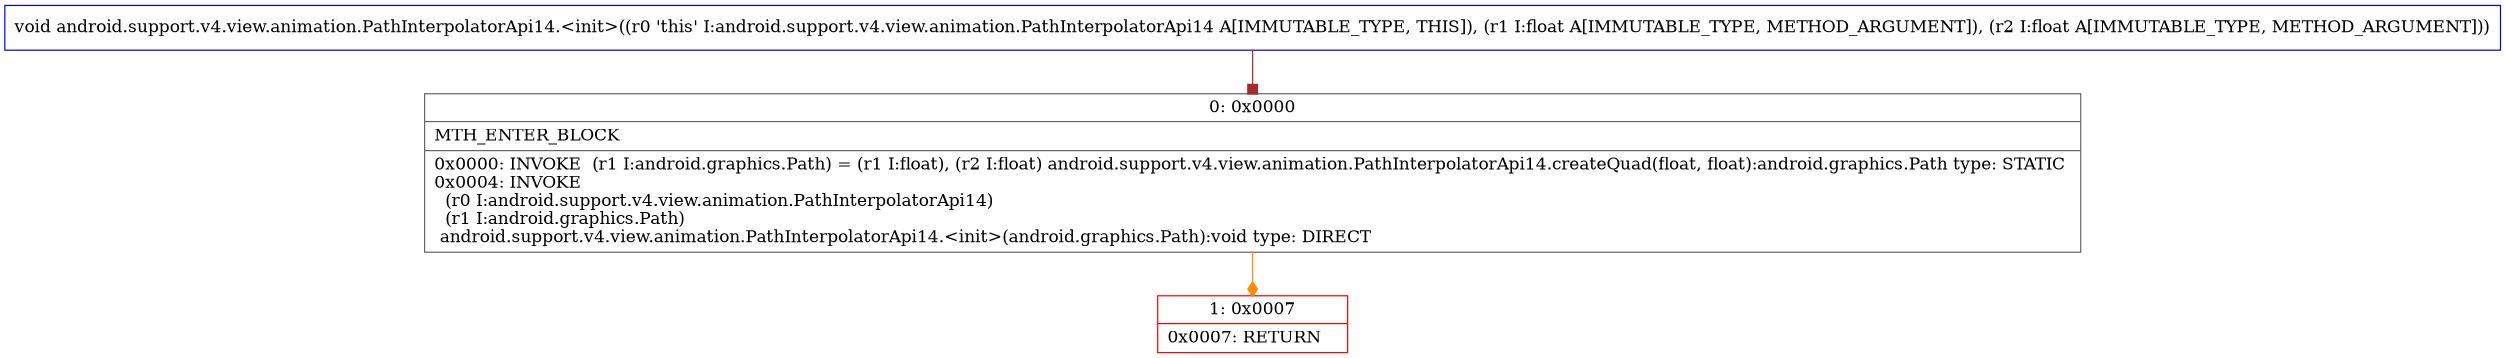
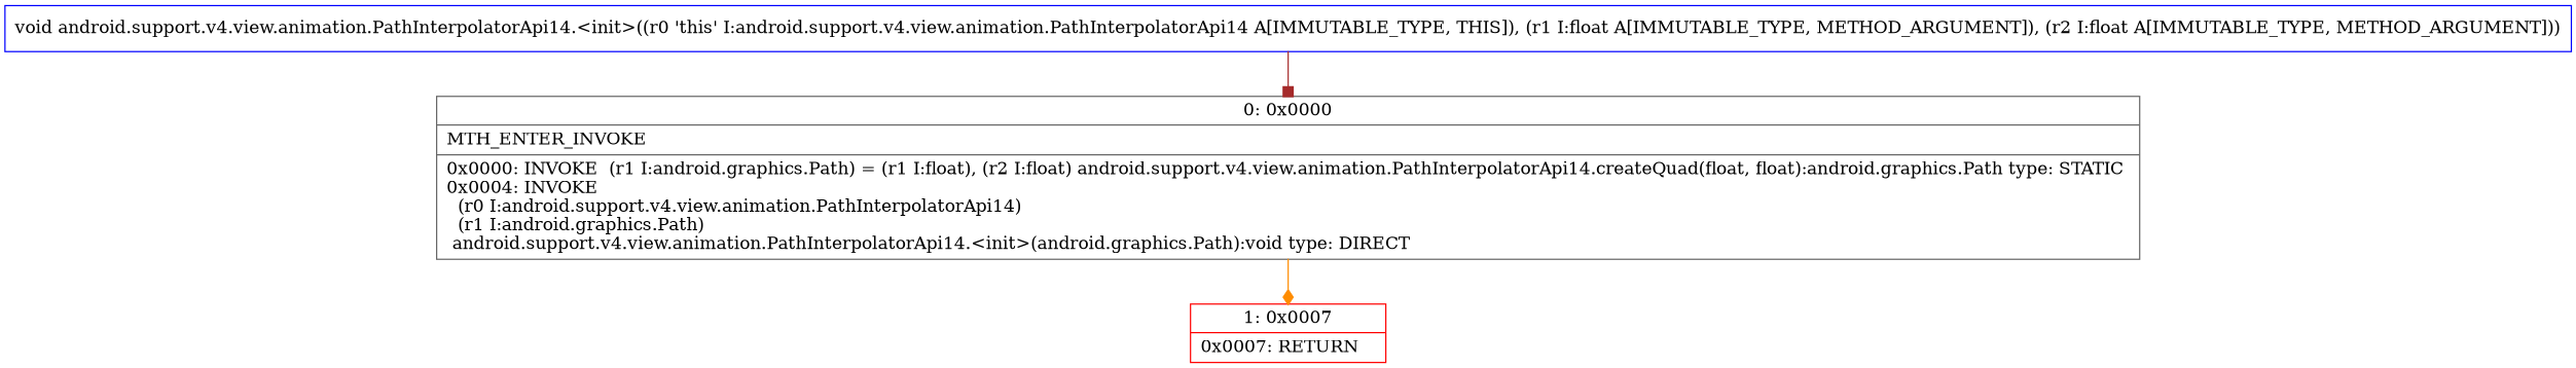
  digraph {
    node [shape=record]
-   n1 [label="{0\:\ 0x0000|MTH_ENTER_BLOCK\l|0x0000: INVOKE  (r1 I:android.graphics.Path) = (r1 I:float), (r2 I:float) android.support.v4.view.animation.PathInterpolatorApi14.createQuad(float, float):android.graphics.Path type: STATIC \l0x0004: INVOKE  \l  (r0 I:android.support.v4.view.animation.PathInterpolatorApi14)\l  (r1 I:android.graphics.Path)\l android.support.v4.view.animation.PathInterpolatorApi14.\<init\>(android.graphics.Path):void type: DIRECT \l}" color=gray40]
+   n1 [label="{0\:\ 0x0000|MTH_ENTER_INVOKE\l|0x0000: INVOKE  (r1 I:android.graphics.Path) = (r1 I:float), (r2 I:float) android.support.v4.view.animation.PathInterpolatorApi14.createQuad(float, float):android.graphics.Path type: STATIC \l0x0004: INVOKE  \l  (r0 I:android.support.v4.view.animation.PathInterpolatorApi14)\l  (r1 I:android.graphics.Path)\l android.support.v4.view.animation.PathInterpolatorApi14.\<init\>(android.graphics.Path):void type: DIRECT \l}" color=gray40]
    n2 [label="{1\:\ 0x0007|0x0007: RETURN   \l}" color=red]
    n3 [label="{void android.support.v4.view.animation.PathInterpolatorApi14.\<init\>((r0 'this' I:android.support.v4.view.animation.PathInterpolatorApi14 A[IMMUTABLE_TYPE, THIS]), (r1 I:float A[IMMUTABLE_TYPE, METHOD_ARGUMENT]), (r2 I:float A[IMMUTABLE_TYPE, METHOD_ARGUMENT])) }" color=blue]
    n1 -> n2 [color=darkorange arrowhead=diamond]
    n3 -> n1 [color=brown arrowhead=box]
  }
